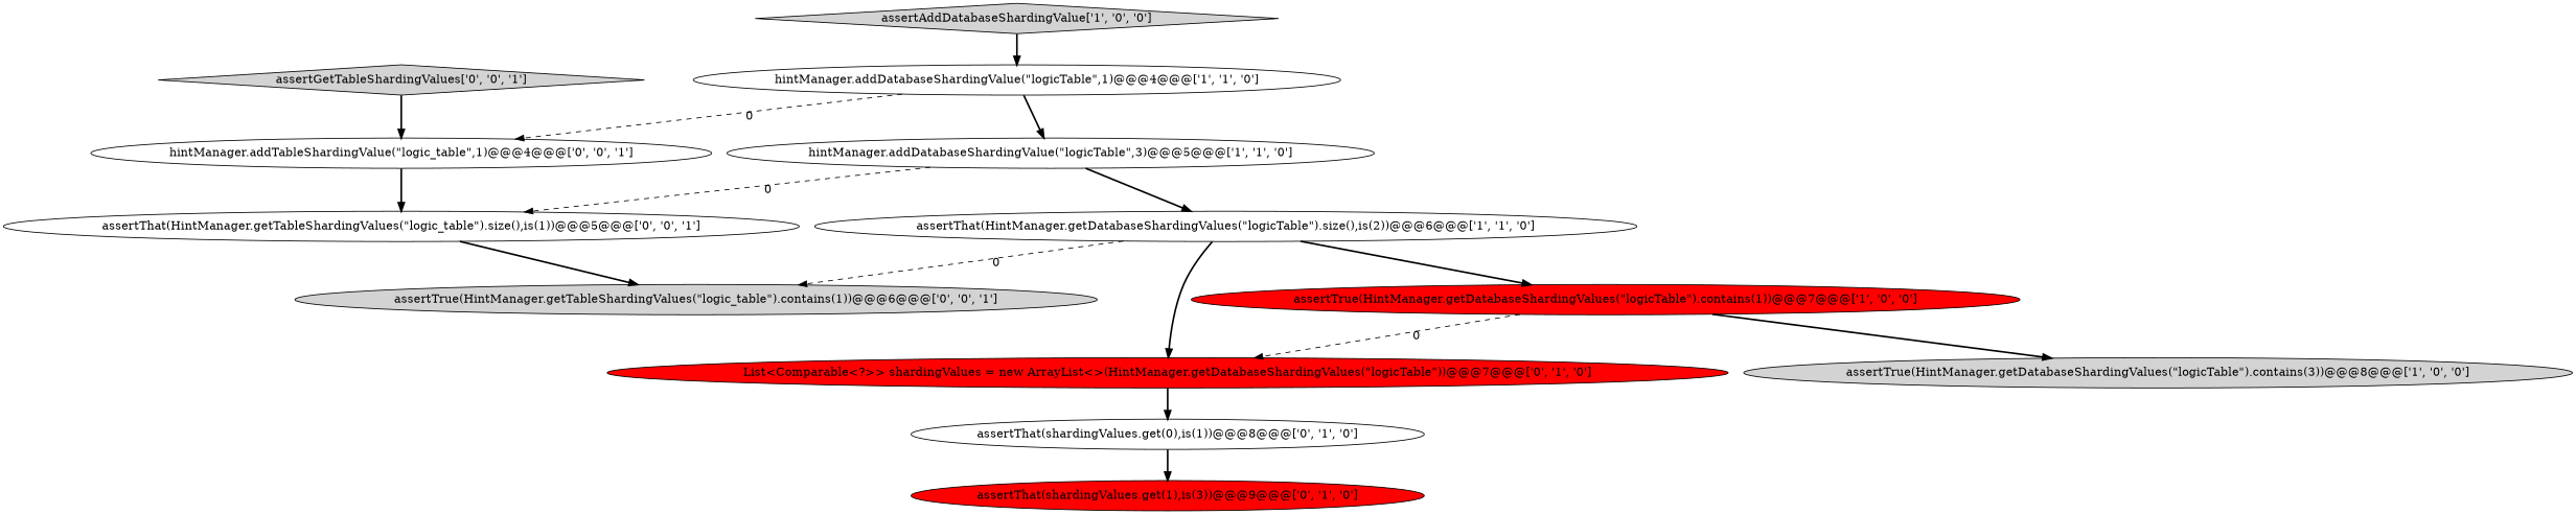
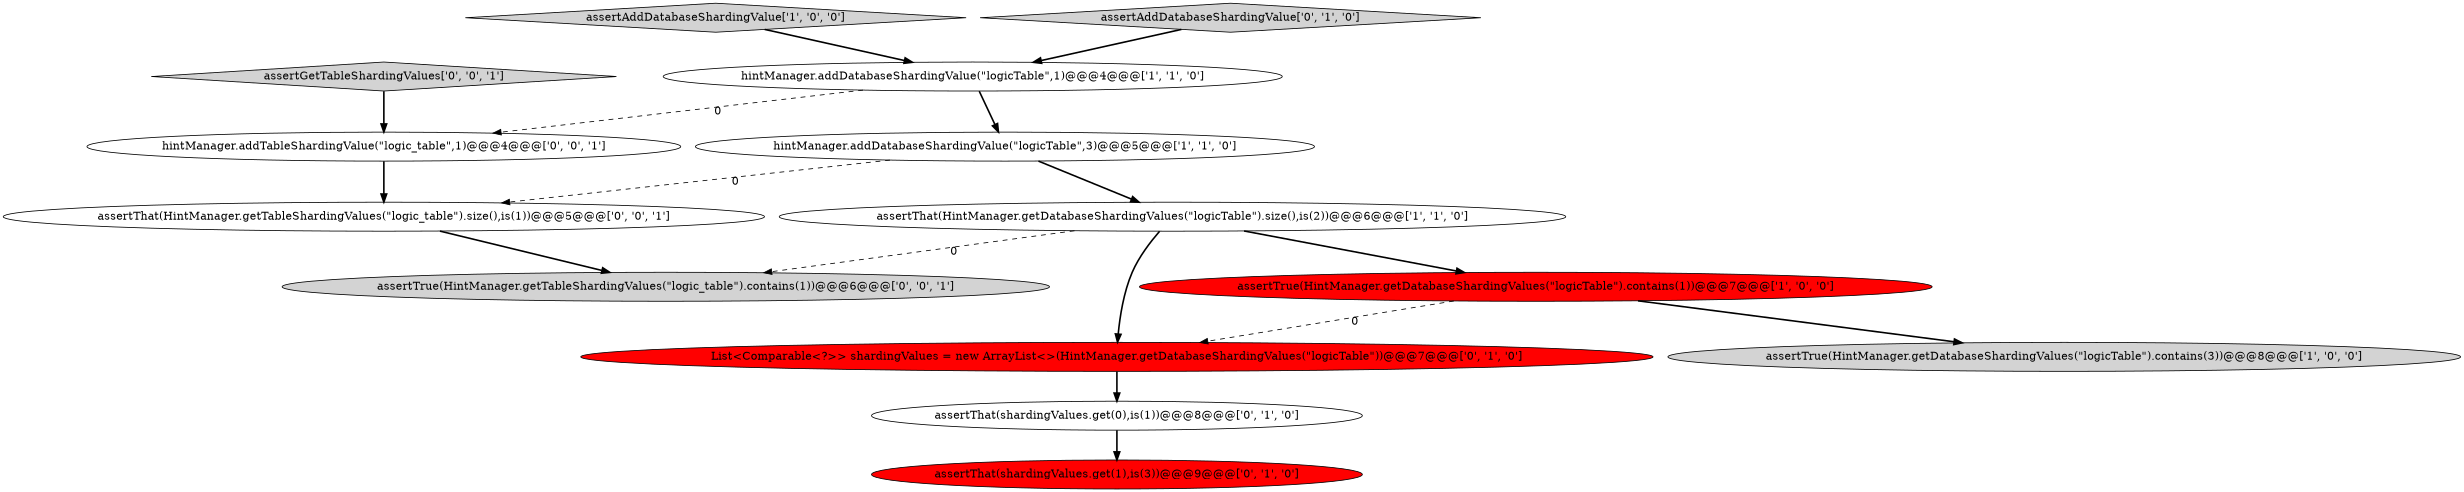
  digraph {
    node [fillcolor=white shape=ellipse style=filled]
    edge [style=bold]
    n1 [fillcolor=lightgray label="assertTrue(HintManager.getTableShardingValues(\"logic_table\").contains(1))@@@6@@@['0', '0', '1']"]
    n2 [fillcolor=lightgray label="assertGetTableShardingValues['0', '0', '1']" shape=diamond]
    n3 [label="hintManager.addTableShardingValue(\"logic_table\",1)@@@4@@@['0', '0', '1']"]
    n4 [label="assertThat(HintManager.getTableShardingValues(\"logic_table\").size(),is(1))@@@5@@@['0', '0', '1']"]
    n5 [fillcolor=lightgray label="assertAddDatabaseShardingValue['1', '0', '0']" shape=diamond]
    n6 [label="hintManager.addDatabaseShardingValue(\"logicTable\",1)@@@4@@@['1', '1', '0']"]
    n7 [fillcolor=red label="List<Comparable<?>> shardingValues = new ArrayList<>(HintManager.getDatabaseShardingValues(\"logicTable\"))@@@7@@@['0', '1', '0']"]
    n8 [label="assertThat(shardingValues.get(0),is(1))@@@8@@@['0', '1', '0']"]
    n9 [label="hintManager.addDatabaseShardingValue(\"logicTable\",3)@@@5@@@['1', '1', '0']"]
    n10 [label="assertThat(HintManager.getDatabaseShardingValues(\"logicTable\").size(),is(2))@@@6@@@['1', '1', '0']"]
    n11 [fillcolor=red label="assertThat(shardingValues.get(1),is(3))@@@9@@@['0', '1', '0']"]
    n12 [fillcolor=red label="assertTrue(HintManager.getDatabaseShardingValues(\"logicTable\").contains(1))@@@7@@@['1', '0', '0']"]
    n13 [fillcolor=lightgray label="assertTrue(HintManager.getDatabaseShardingValues(\"logicTable\").contains(3))@@@8@@@['1', '0', '0']"]
+   n14 [fillcolor=lightgray label="assertAddDatabaseShardingValue['0', '1', '0']" shape=diamond]
    n2 -> n3
    n3 -> n4
    n4 -> n1
    n5 -> n6
    n6 -> n3 [label=0 style=dashed]
    n6 -> n9
    n7 -> n8
    n8 -> n11
    n9 -> n4 [label=0 style=dashed]
    n9 -> n10
    n10 -> n1 [label=0 style=dashed]
    n10 -> n7
    n10 -> n12
    n12 -> n7 [label=0 style=dashed]
    n12 -> n13
+   n14 -> n6
  }
